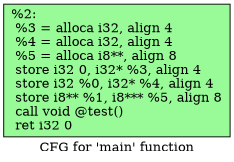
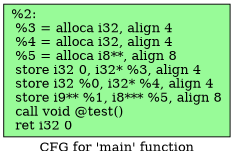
  digraph {
    label="CFG for 'main' function"
-   n1 [label="{%2:\l  %3 = alloca i32, align 4\l  %4 = alloca i32, align 4\l  %5 = alloca i8**, align 8\l  store i32 0, i32* %3, align 4\l  store i32 %0, i32* %4, align 4\l  store i8** %1, i8*** %5, align 8\l  call void @test()\l  ret i32 0\l}" shape=record style=filled fillcolor=palegreen]
+   n1 [label="{%2:\l  %3 = alloca i32, align 4\l  %4 = alloca i32, align 4\l  %5 = alloca i8**, align 8\l  store i32 0, i32* %3, align 4\l  store i32 %0, i32* %4, align 4\l  store i9** %1, i8*** %5, align 8\l  call void @test()\l  ret i32 0\l}" shape=record style=filled fillcolor=palegreen]
  }
